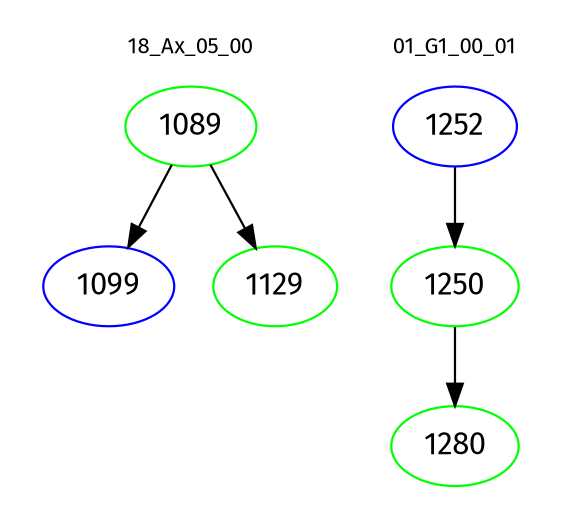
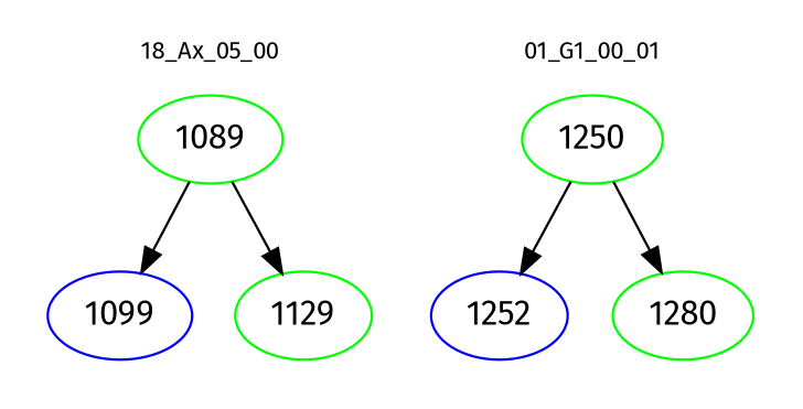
  digraph {
    fontname="Fira Sans"
    node [color=green fontname="Fira Sans"]
    edge [color=black fontname="Fira Sans"]
    n1 [color=blue label=1099]
    n2 [label=1089]
    n3 [label=1129]
    n4 [color=blue label=1252]
    n5 [label=1250]
    n6 [label=1280]
    subgraph cluster_1 {
      color=white
      fontsize=10
      label="18_Ax_05_00"
      n1
      n2
      n3
    }
    subgraph cluster_2 {
      color=white
      fontsize=10
      label="01_G1_00_01"
      n4
      n5
      n6
    }
    n2 -> n1
    n2 -> n3
-   n4 -> n5
+   n5 -> n4
    n5 -> n6
  }
